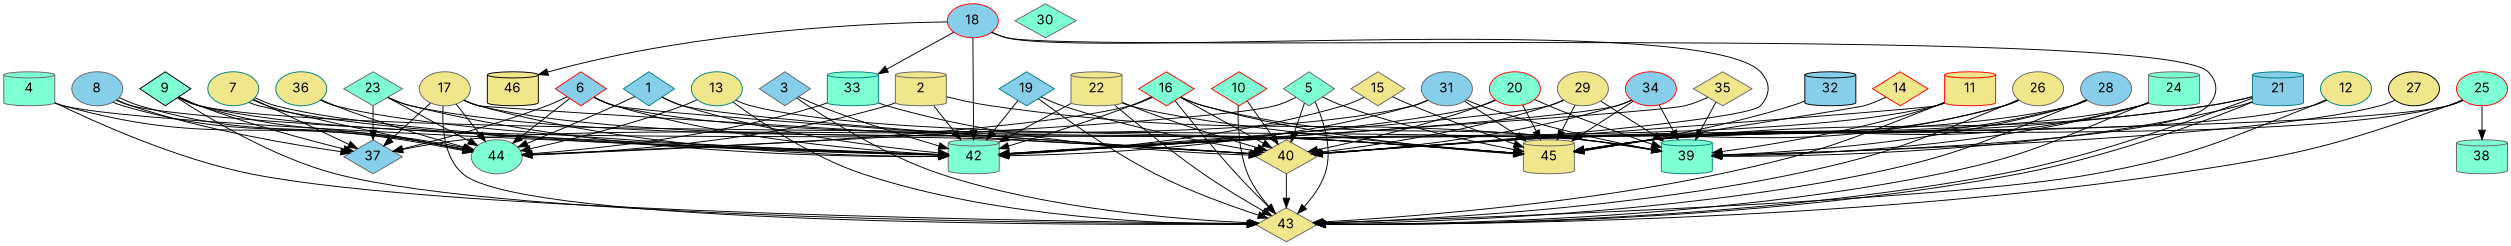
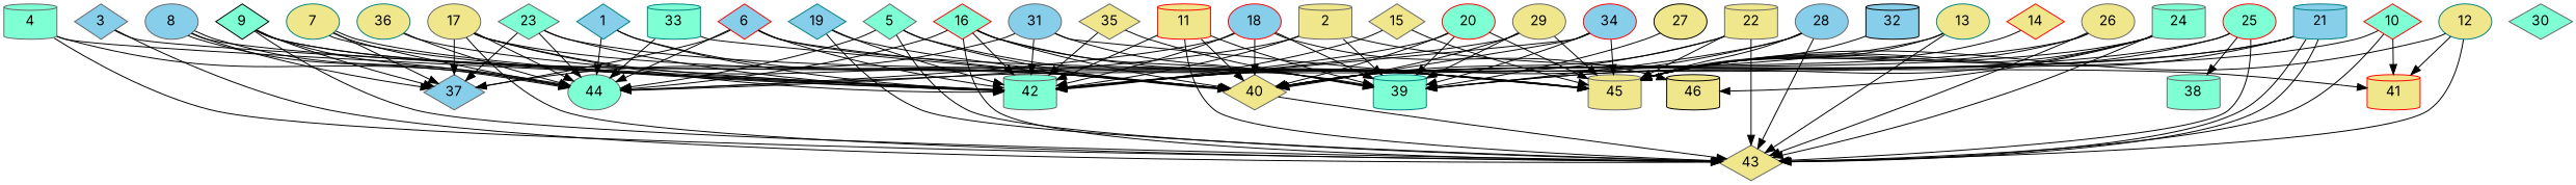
  digraph {
    fontname=Inter
    node [alpha=0.11 color=gray40 fillcolor=khaki fontname=Inter shape=diamond style=filled]
    edge [fontname=Inter]
    1 [alpha=0.15 color=teal expect_size=19143657765902320 fillcolor=skyblue]
    40 [alpha=0.08 expect_size=5065496410614571008]
    42 [alpha=0.02 expect_size=8676257119056866 fillcolor=aquamarine shape=cylinder]
    44 [alpha=0.06 expect_size=901324475105520256 fillcolor=aquamarine shape=ellipse]
    43 [alpha=0.14 expect_size=4221304300699123712000]
    2 [alpha=0.08 expect_size=42680729223892792 shape=cylinder]
    39 [alpha=0.15 color=teal expect_size=4686393428825827328 fillcolor=aquamarine shape=cylinder]
+   41 [alpha=0.19 color=red expect_size=222579726968977408 shape=cylinder]
    3 [alpha=0.02 expect_size=11696223987068672 fillcolor=skyblue]
    4 [alpha=0.18 expect_size=2015035687817117952 fillcolor=aquamarine shape=cylinder]
    5 [alpha=0.14 expect_size=97832269663282816 fillcolor=aquamarine]
    45 [alpha=0.09 expect_size=23297833196000000 shape=cylinder]
    6 [alpha=0.15 color=red expect_size=191422532763722560 fillcolor=skyblue]
    37 [alpha=0.02 expect_size=79827302059169712 fillcolor=skyblue]
    7 [alpha=0.01 color=teal expect_size=666632619290471296 shape=ellipse]
    8 [alpha=0.01 expect_size=19771848056107552 fillcolor=skyblue shape=ellipse]
    9 [color=black expect_size=615920914965741312 fillcolor=aquamarine]
    10 [alpha=0.07 color=red expect_size=536709866831990489088 fillcolor=aquamarine]
    11 [alpha=0.09 color=red expect_size=9437052748950144 shape=cylinder]
    12 [color=teal expect_size=70491768569543200 shape=ellipse]
    13 [alpha=0.17 color=teal expect_size=11676442673819789312 shape=ellipse]
    14 [alpha=0.00 color=red expect_size=19560721874136052]
    15 [alpha=0.15 expect_size=539128928104536342528]
    16 [alpha=0.00 color=red expect_size=7015999008224521216 fillcolor=aquamarine]
    17 [alpha=0.08 expect_size=723590807551237376 shape=ellipse]
    18 [alpha=0.03 color=red expect_size=269246976648561472 fillcolor=skyblue shape=ellipse]
    46 [alpha=0.13 color=black expect_size=343372243569649344 shape=cylinder]
    19 [alpha=0.15 color=teal expect_size=947802050640134275072 fillcolor=skyblue]
    20 [alpha=0.17 color=red expect_size=11604217528312952832 fillcolor=aquamarine shape=ellipse]
    21 [color=teal expect_size=6827898875962147840 fillcolor=skyblue shape=cylinder]
    22 [alpha=0.16 expect_size=40961268074884768 shape=cylinder]
    23 [alpha=0.17 expect_size=175198500115126176 fillcolor=aquamarine]
    24 [alpha=0.07 expect_size=438918609542368832 fillcolor=aquamarine shape=cylinder]
    25 [alpha=0.00 color=red expect_size=15434088930987997134848 fillcolor=aquamarine shape=ellipse]
    38 [alpha=0.05 expect_size=4347608434173776 fillcolor=aquamarine shape=cylinder]
    26 [alpha=0.05 expect_size=151020953627534368 shape=ellipse]
    27 [color=black expect_size=6482816077916700409856 shape=ellipse]
    28 [expect_size=3260820611246510592 fillcolor=skyblue shape=ellipse]
    29 [alpha=0.10 expect_size=48729970698579128 shape=ellipse]
    30 [alpha=0.07 expect_size=1478863333131009654784 fillcolor=aquamarine]
    31 [alpha=0.08 expect_size=598522522590676779008 fillcolor=skyblue shape=ellipse]
    32 [alpha=0.01 color=black expect_size=259505673633848623104 fillcolor=skyblue shape=cylinder]
    33 [color=teal expect_size=67742287167053336 fillcolor=aquamarine shape=cylinder]
    34 [alpha=0.14 color=red expect_size=88632871147740064 fillcolor=skyblue shape=ellipse]
    35 [alpha=0.14 expect_size=11782392455099168768]
    36 [alpha=0.01 color=teal expect_size=533129634941351616 shape=ellipse]
    1 -> 40
    1 -> 42
    1 -> 44
    40 -> 43
    2 -> 42
    2 -> 44
    2 -> 39
+   2 -> 41
    3 -> 42
    3 -> 43
    4 -> 42
    4 -> 44
    4 -> 43
    5 -> 40
    5 -> 44
    5 -> 43
    5 -> 45
    6 -> 40
    6 -> 42
    6 -> 44
    6 -> 45
    6 -> 37
    7 -> 42
    7 -> 42
    7 -> 44
    7 -> 37
    8 -> 42
    8 -> 44
    8 -> 44
    8 -> 37
    9 -> 40
    9 -> 44
    9 -> 43
    9 -> 39
    9 -> 37
    10 -> 40
    10 -> 43
+   10 -> 41
    11 -> 40
    11 -> 42
    11 -> 43
    11 -> 39
    12 -> 43
+   12 -> 41
    12 -> 45
    13 -> 44
    13 -> 43
    13 -> 45
    14 -> 45
    15 -> 42
    15 -> 45
    16 -> 40
    16 -> 42
    16 -> 44
    16 -> 43
    16 -> 39
    16 -> 45
    17 -> 40
    17 -> 42
    17 -> 44
    17 -> 43
    17 -> 45
    17 -> 37
    18 -> 40
    18 -> 42
-   18 -> 33
+   18 -> 44
    18 -> 39
    18 -> 46
    19 -> 40
    19 -> 42
    19 -> 43
    20 -> 40
    20 -> 42
    20 -> 39
    20 -> 45
    21 -> 40
    21 -> 43
    21 -> 43
    21 -> 39
    21 -> 45
    22 -> 40
    22 -> 42
    22 -> 43
    22 -> 45
    23 -> 42
    23 -> 44
    23 -> 45
    23 -> 37
    24 -> 40
    24 -> 43
    24 -> 39
    24 -> 45
+   24 -> 46
    25 -> 42
    25 -> 43
    25 -> 45
    25 -> 38
    26 -> 40
    26 -> 43
    26 -> 45
    27 -> 39
    28 -> 42
    28 -> 43
    28 -> 39
    28 -> 45
    29 -> 40
    29 -> 42
    29 -> 39
    29 -> 45
    31 -> 42
    31 -> 39
    31 -> 45
    31 -> 37
    32 -> 45
    33 -> 40
    33 -> 44
    34 -> 40
    34 -> 42
    34 -> 39
    34 -> 45
    35 -> 42
    35 -> 39
    36 -> 42
    36 -> 44
  }
